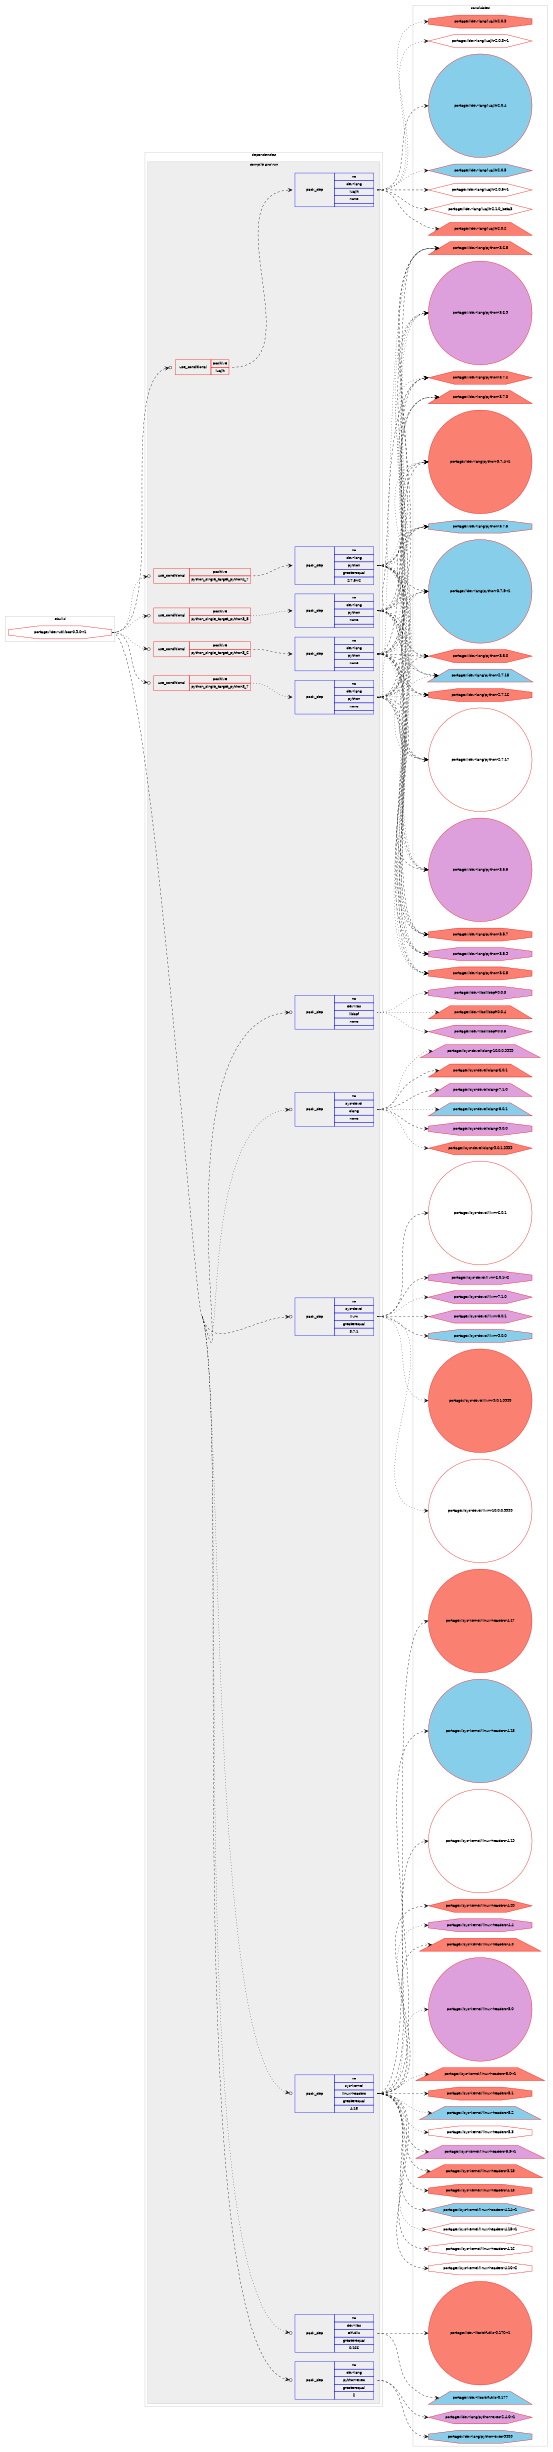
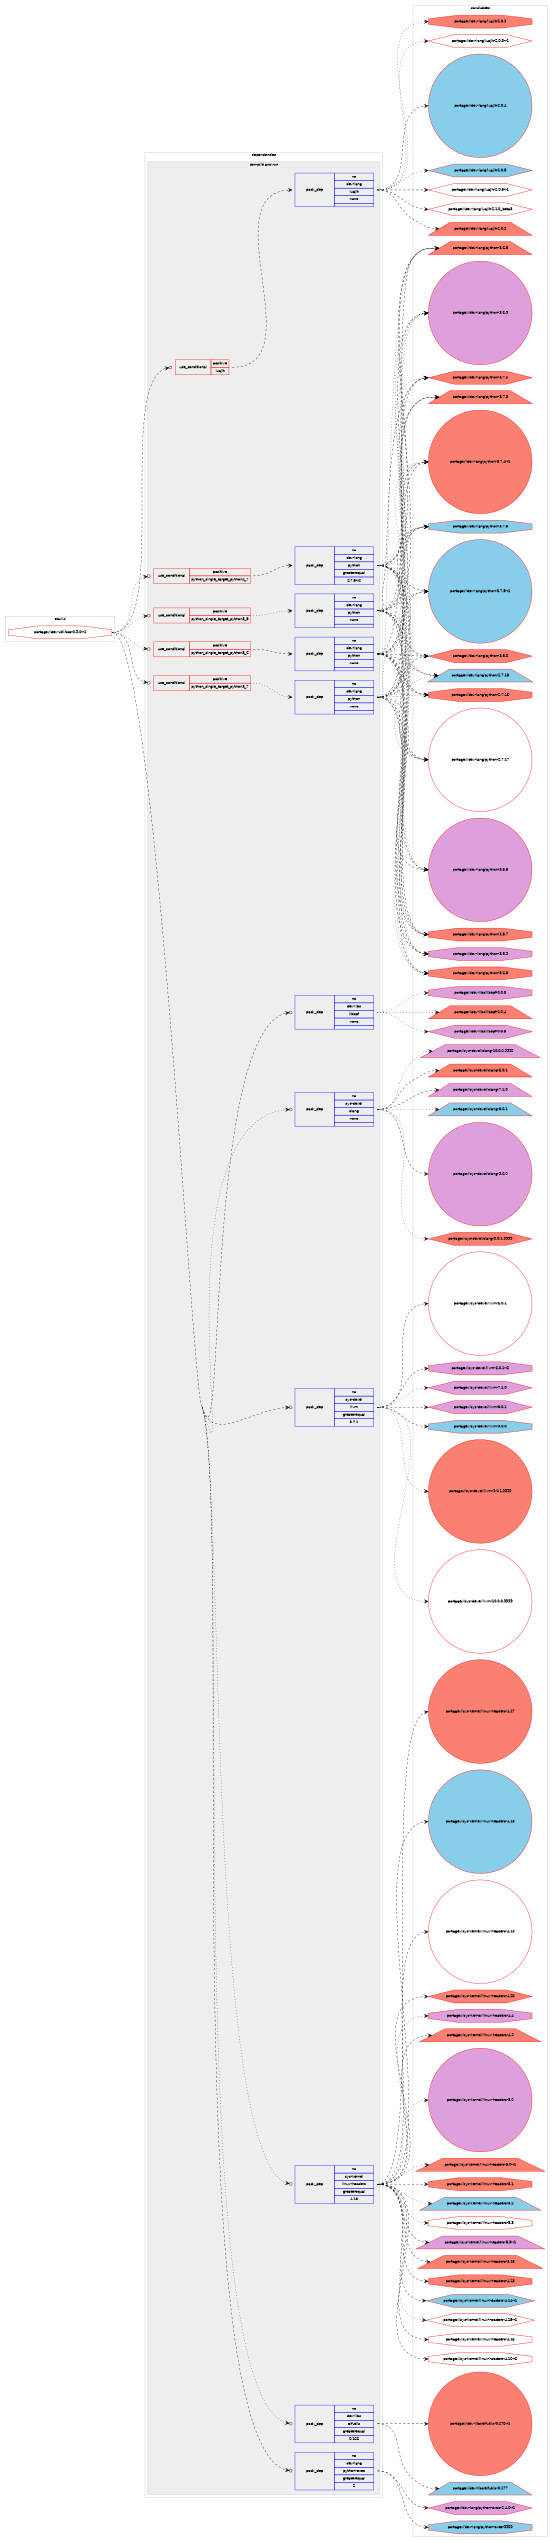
  digraph {
    compound=true
    concentrate=true
    fontname=Helvetica
    fontsize=10
    newrank=true
    rankdir=LR
    ranksep=1.5
    node [color=red fillcolor=salmon fontname=Helvetica fontsize=10 shape=octagon style=filled]
    edge [arrowhead=vee headport=w style=dashed tailport=e weight=100]
    n1 [fillcolor=white label="portage://dev-util/bcc-0.9.0-r1" width=4]
    n2 [color=blue label=<<TABLE BORDER="0" CELLBORDER="1" CELLSPACING="0" CELLPADDING="4" WIDTH="220"><TR><TD ROWSPAN="6" CELLPADDING="30">pack_dep</TD></TR><TR><TD WIDTH="110">no</TD></TR><TR><TD>dev-lang</TD></TR><TR><TD>luajit</TD></TR><TR><TD>none</TD></TR><TR><TD></TD></TR></TABLE>> shape=none fillcolor="" style=""]
    n3 [label=<<TABLE BORDER="0" CELLBORDER="1" CELLSPACING="0" CELLPADDING="4"><TR><TD ROWSPAN="3" CELLPADDING="10">use_conditional</TD></TR><TR><TD>positive</TD></TR><TR><TD>luajit</TD></TR></TABLE>> shape=none fillcolor="" style=""]
    n4 [color=blue label=<<TABLE BORDER="0" CELLBORDER="1" CELLSPACING="0" CELLPADDING="4" WIDTH="220"><TR><TD ROWSPAN="6" CELLPADDING="30">pack_dep</TD></TR><TR><TD WIDTH="110">no</TD></TR><TR><TD>dev-lang</TD></TR><TR><TD>python</TD></TR><TR><TD>greaterequal</TD></TR><TR><TD>2.7.5-r2</TD></TR></TABLE>> shape=none fillcolor="" style=""]
    n5 [label=<<TABLE BORDER="0" CELLBORDER="1" CELLSPACING="0" CELLPADDING="4"><TR><TD ROWSPAN="3" CELLPADDING="10">use_conditional</TD></TR><TR><TD>positive</TD></TR><TR><TD>python_single_target_python2_7</TD></TR></TABLE>> shape=none fillcolor="" style=""]
    n6 [color=blue label=<<TABLE BORDER="0" CELLBORDER="1" CELLSPACING="0" CELLPADDING="4" WIDTH="220"><TR><TD ROWSPAN="6" CELLPADDING="30">pack_dep</TD></TR><TR><TD WIDTH="110">no</TD></TR><TR><TD>dev-lang</TD></TR><TR><TD>python</TD></TR><TR><TD>none</TD></TR><TR><TD></TD></TR></TABLE>> shape=none fillcolor="" style=""]
    n7 [label=<<TABLE BORDER="0" CELLBORDER="1" CELLSPACING="0" CELLPADDING="4"><TR><TD ROWSPAN="3" CELLPADDING="10">use_conditional</TD></TR><TR><TD>positive</TD></TR><TR><TD>python_single_target_python3_5</TD></TR></TABLE>> shape=none fillcolor="" style=""]
    n8 [color=blue label=<<TABLE BORDER="0" CELLBORDER="1" CELLSPACING="0" CELLPADDING="4" WIDTH="220"><TR><TD ROWSPAN="6" CELLPADDING="30">pack_dep</TD></TR><TR><TD WIDTH="110">no</TD></TR><TR><TD>dev-lang</TD></TR><TR><TD>python</TD></TR><TR><TD>none</TD></TR><TR><TD></TD></TR></TABLE>> shape=none fillcolor="" style=""]
    n9 [label=<<TABLE BORDER="0" CELLBORDER="1" CELLSPACING="0" CELLPADDING="4"><TR><TD ROWSPAN="3" CELLPADDING="10">use_conditional</TD></TR><TR><TD>positive</TD></TR><TR><TD>python_single_target_python3_6</TD></TR></TABLE>> shape=none fillcolor="" style=""]
    n10 [color=blue label=<<TABLE BORDER="0" CELLBORDER="1" CELLSPACING="0" CELLPADDING="4" WIDTH="220"><TR><TD ROWSPAN="6" CELLPADDING="30">pack_dep</TD></TR><TR><TD WIDTH="110">no</TD></TR><TR><TD>dev-libs</TD></TR><TR><TD>elfutils</TD></TR><TR><TD>greaterequal</TD></TR><TR><TD>0.166</TD></TR></TABLE>> shape=none fillcolor="" style=""]
    n11 [color=blue label=<<TABLE BORDER="0" CELLBORDER="1" CELLSPACING="0" CELLPADDING="4" WIDTH="220"><TR><TD ROWSPAN="6" CELLPADDING="30">pack_dep</TD></TR><TR><TD WIDTH="110">no</TD></TR><TR><TD>dev-lang</TD></TR><TR><TD>python</TD></TR><TR><TD>none</TD></TR><TR><TD></TD></TR></TABLE>> shape=none fillcolor="" style=""]
    n12 [label=<<TABLE BORDER="0" CELLBORDER="1" CELLSPACING="0" CELLPADDING="4"><TR><TD ROWSPAN="3" CELLPADDING="10">use_conditional</TD></TR><TR><TD>positive</TD></TR><TR><TD>python_single_target_python3_7</TD></TR></TABLE>> shape=none fillcolor="" style=""]
    n13 [color=blue label=<<TABLE BORDER="0" CELLBORDER="1" CELLSPACING="0" CELLPADDING="4" WIDTH="220"><TR><TD ROWSPAN="6" CELLPADDING="30">pack_dep</TD></TR><TR><TD WIDTH="110">no</TD></TR><TR><TD>dev-lang</TD></TR><TR><TD>python-exec</TD></TR><TR><TD>greaterequal</TD></TR><TR><TD>2</TD></TR></TABLE>> shape=none fillcolor="" style=""]
    n14 [color=blue label=<<TABLE BORDER="0" CELLBORDER="1" CELLSPACING="0" CELLPADDING="4" WIDTH="220"><TR><TD ROWSPAN="6" CELLPADDING="30">pack_dep</TD></TR><TR><TD WIDTH="110">no</TD></TR><TR><TD>dev-libs</TD></TR><TR><TD>libbpf</TD></TR><TR><TD>none</TD></TR><TR><TD></TD></TR></TABLE>> shape=none fillcolor="" style=""]
    n15 [color=blue label=<<TABLE BORDER="0" CELLBORDER="1" CELLSPACING="0" CELLPADDING="4" WIDTH="220"><TR><TD ROWSPAN="6" CELLPADDING="30">pack_dep</TD></TR><TR><TD WIDTH="110">no</TD></TR><TR><TD>sys-devel</TD></TR><TR><TD>clang</TD></TR><TR><TD>none</TD></TR><TR><TD></TD></TR></TABLE>> shape=none fillcolor="" style=""]
    n16 [color=blue label=<<TABLE BORDER="0" CELLBORDER="1" CELLSPACING="0" CELLPADDING="4" WIDTH="220"><TR><TD ROWSPAN="6" CELLPADDING="30">pack_dep</TD></TR><TR><TD WIDTH="110">no</TD></TR><TR><TD>sys-devel</TD></TR><TR><TD>llvm</TD></TR><TR><TD>greaterequal</TD></TR><TR><TD>3.7.1</TD></TR></TABLE>> shape=none fillcolor="" style=""]
    n17 [color=blue label=<<TABLE BORDER="0" CELLBORDER="1" CELLSPACING="0" CELLPADDING="4" WIDTH="220"><TR><TD ROWSPAN="6" CELLPADDING="30">pack_dep</TD></TR><TR><TD WIDTH="110">no</TD></TR><TR><TD>sys-kernel</TD></TR><TR><TD>linux-headers</TD></TR><TR><TD>greaterequal</TD></TR><TR><TD>4.18</TD></TR></TABLE>> shape=none fillcolor="" style=""]
    n18 [label="portage://dev-lang/luajit-2.0.2" shape=trapezium width=4]
    n19 [label="portage://dev-lang/luajit-2.0.3" width=4]
    n20 [fillcolor=white label="portage://dev-lang/luajit-2.0.3-r1" shape=hexagon width=4]
    n21 [fillcolor=skyblue label="portage://dev-lang/luajit-2.0.4" shape=circle width=4]
    n22 [fillcolor=skyblue label="portage://dev-lang/luajit-2.0.5" shape=hexagon width=4]
    n23 [fillcolor=white label="portage://dev-lang/luajit-2.0.5-r1" shape=hexagon width=4]
    n24 [fillcolor=white label="portage://dev-lang/luajit-2.1.0_beta3" shape=hexagon width=4]
    n25 [fillcolor=skyblue label="portage://dev-lang/python-2.7.15" shape=trapezium width=4]
    n26 [label="portage://dev-lang/python-2.7.16" width=4]
    n27 [fillcolor=white label="portage://dev-lang/python-2.7.17" shape=circle width=4]
    n28 [fillcolor=plum label="portage://dev-lang/python-3.5.5" shape=circle width=4]
    n29 [label="portage://dev-lang/python-3.5.7" width=4]
    n30 [fillcolor=plum label="portage://dev-lang/python-3.5.9" width=4]
    n31 [label="portage://dev-lang/python-3.6.5" width=4]
    n32 [label="portage://dev-lang/python-3.6.8" shape=trapezium width=4]
    n33 [fillcolor=plum label="portage://dev-lang/python-3.6.9" shape=circle width=4]
    n34 [label="portage://dev-lang/python-3.7.2" shape=hexagon width=4]
    n35 [label="portage://dev-lang/python-3.7.3" shape=trapezium width=4]
    n36 [label="portage://dev-lang/python-3.7.4-r1" shape=circle width=4]
    n37 [fillcolor=skyblue label="portage://dev-lang/python-3.7.5" width=4]
    n38 [fillcolor=skyblue label="portage://dev-lang/python-3.7.5-r1" shape=circle width=4]
    n39 [label="portage://dev-lang/python-3.8.0" shape=hexagon width=4]
    n40 [fillcolor=plum label="portage://dev-lang/python-exec-2.4.6-r1" shape=hexagon width=4]
    n41 [fillcolor=skyblue label="portage://dev-lang/python-exec-9999" width=4]
    n42 [label="portage://dev-libs/elfutils-0.176-r1" shape=circle width=4]
    n43 [fillcolor=skyblue label="portage://dev-libs/elfutils-0.177" shape=trapezium width=4]
    n44 [fillcolor=plum label="portage://dev-libs/libbpf-0.0.3" width=4]
    n45 [label="portage://dev-libs/libbpf-0.0.4" shape=trapezium width=4]
    n46 [fillcolor=plum label="portage://dev-libs/libbpf-0.0.5" shape=hexagon width=4]
    n47 [fillcolor=plum label="portage://sys-devel/clang-10.0.0.9999" shape=trapezium width=4]
    n48 [label="portage://sys-devel/clang-6.0.1" shape=trapezium width=4]
    n49 [fillcolor=plum label="portage://sys-devel/clang-7.1.0" shape=trapezium width=4]
    n50 [fillcolor=skyblue label="portage://sys-devel/clang-8.0.1" shape=trapezium width=4]
-   n51 [fillcolor=plum label="portage://sys-devel/clang-9.0.0" width=4]
+   n51 [fillcolor=plum label="portage://sys-devel/clang-9.0.0" shape=circle width=4]
    n52 [label="portage://sys-devel/clang-9.0.1.9999" shape=hexagon width=4]
    n53 [fillcolor=white label="portage://sys-devel/llvm-10.0.0.9999" shape=circle width=4]
    n54 [fillcolor=white label="portage://sys-devel/llvm-6.0.1" shape=circle width=4]
    n55 [fillcolor=plum label="portage://sys-devel/llvm-6.0.1-r2" width=4]
    n56 [fillcolor=plum label="portage://sys-devel/llvm-7.1.0" shape=hexagon width=4]
    n57 [fillcolor=plum label="portage://sys-devel/llvm-8.0.1" shape=hexagon width=4]
    n58 [fillcolor=skyblue label="portage://sys-devel/llvm-9.0.0" width=4]
    n59 [label="portage://sys-devel/llvm-9.0.1.9999" shape=circle width=4]
    n60 [label="portage://sys-kernel/linux-headers-3.18" shape=trapezium width=4]
    n61 [label="portage://sys-kernel/linux-headers-4.13" width=4]
    n62 [fillcolor=skyblue label="portage://sys-kernel/linux-headers-4.14-r1" shape=hexagon width=4]
    n63 [fillcolor=white label="portage://sys-kernel/linux-headers-4.15-r1" shape=hexagon width=4]
    n64 [fillcolor=white label="portage://sys-kernel/linux-headers-4.16" width=4]
    n65 [fillcolor=white label="portage://sys-kernel/linux-headers-4.16-r2" width=4]
    n66 [label="portage://sys-kernel/linux-headers-4.17" shape=circle width=4]
    n67 [fillcolor=skyblue label="portage://sys-kernel/linux-headers-4.18" shape=circle width=4]
    n68 [fillcolor=white label="portage://sys-kernel/linux-headers-4.19" shape=circle width=4]
    n69 [label="portage://sys-kernel/linux-headers-4.20" shape=hexagon width=4]
    n70 [fillcolor=plum label="portage://sys-kernel/linux-headers-4.4" width=4]
    n71 [label="portage://sys-kernel/linux-headers-4.9" shape=trapezium width=4]
    n72 [fillcolor=plum label="portage://sys-kernel/linux-headers-5.0" shape=circle width=4]
    n73 [label="portage://sys-kernel/linux-headers-5.0-r1" shape=trapezium width=4]
    n74 [label="portage://sys-kernel/linux-headers-5.1" width=4]
    n75 [fillcolor=skyblue label="portage://sys-kernel/linux-headers-5.2" shape=trapezium width=4]
    n76 [fillcolor=white label="portage://sys-kernel/linux-headers-5.3" width=4]
    n77 [fillcolor=plum label="portage://sys-kernel/linux-headers-5.3-r1" shape=trapezium width=4]
    subgraph cluster_1 {
      color=gray
      label=<<i>dependencies</i>>
      subgraph cluster_2 {
        color=gray
        fillcolor="#eeeeee"
        label=<<i>compile</i>>
        style=filled
      }
      subgraph cluster_3 {
        color=gray
        fillcolor="#eeeeee"
        label=<<i>compile and run</i>>
        style=filled
        subgraph sub_4 {
          color=gray
          fillcolor="#eeeeee"
          label=<<i>compile and run</i>>
          style=filled
          n3
          subgraph sub_5 {
            color=gray
            fillcolor="#eeeeee"
            label=<<i>compile and run</i>>
            style=filled
            n2
          }
        }
        subgraph sub_6 {
          color=gray
          fillcolor="#eeeeee"
          label=<<i>compile and run</i>>
          style=filled
          n5
          subgraph sub_7 {
            color=gray
            fillcolor="#eeeeee"
            label=<<i>compile and run</i>>
            style=filled
            n4
          }
        }
        subgraph sub_8 {
          color=gray
          fillcolor="#eeeeee"
          label=<<i>compile and run</i>>
          style=filled
          n7
          subgraph sub_9 {
            color=gray
            fillcolor="#eeeeee"
            label=<<i>compile and run</i>>
            style=filled
            n6
          }
        }
        subgraph sub_10 {
          color=gray
          fillcolor="#eeeeee"
          label=<<i>compile and run</i>>
          style=filled
          n9
          subgraph sub_11 {
            color=gray
            fillcolor="#eeeeee"
            label=<<i>compile and run</i>>
            style=filled
            n8
          }
        }
        subgraph sub_12 {
          color=gray
          fillcolor="#eeeeee"
          label=<<i>compile and run</i>>
          style=filled
          n10
        }
        subgraph sub_13 {
          color=gray
          fillcolor="#eeeeee"
          label=<<i>compile and run</i>>
          style=filled
          n12
          subgraph sub_14 {
            color=gray
            fillcolor="#eeeeee"
            label=<<i>compile and run</i>>
            style=filled
            n11
          }
        }
        subgraph sub_15 {
          color=gray
          fillcolor="#eeeeee"
          label=<<i>compile and run</i>>
          style=filled
          n13
        }
        subgraph sub_16 {
          color=gray
          fillcolor="#eeeeee"
          label=<<i>compile and run</i>>
          style=filled
          n14
        }
        subgraph sub_17 {
          color=gray
          fillcolor="#eeeeee"
          label=<<i>compile and run</i>>
          style=filled
          n15
        }
        subgraph sub_18 {
          color=gray
          fillcolor="#eeeeee"
          label=<<i>compile and run</i>>
          style=filled
          n16
        }
        subgraph sub_19 {
          color=gray
          fillcolor="#eeeeee"
          label=<<i>compile and run</i>>
          style=filled
          n17
        }
      }
      subgraph cluster_20 {
        color=gray
        fillcolor="#eeeeee"
        label=<<i>run</i>>
        style=filled
      }
    }
    subgraph cluster_21 {
      color=gray
      label=<<i>ebuild</i>>
      rank=same
      n1
    }
    subgraph cluster_22 {
      color=gray
      label=<<i>candidates</i>>
      rank=same
      subgraph sub_23 {
        color=black
        label=<<i>candidates</i>>
        nodesep=1
        rank=same
        n18
        n19
        n20
        n21
        n22
        n23
        n24
      }
      subgraph sub_24 {
        color=black
        label=<<i>candidates</i>>
        nodesep=1
        rank=same
        n25
        n26
        n27
        n28
        n29
        n30
        n31
        n32
        n33
        n34
        n35
        n36
        n37
        n38
        n39
      }
      subgraph sub_25 {
        color=black
        label=<<i>candidates</i>>
        nodesep=1
        rank=same
        n25
        n26
        n27
        n28
        n29
        n30
        n31
        n32
        n33
        n34
        n35
        n36
        n37
        n38
        n39
      }
      subgraph sub_26 {
        color=black
        label=<<i>candidates</i>>
        nodesep=1
        rank=same
        n25
        n26
        n27
        n28
        n29
        n30
        n31
        n32
        n33
        n34
        n35
        n36
        n37
        n38
        n39
      }
      subgraph sub_27 {
        color=black
        label=<<i>candidates</i>>
        nodesep=1
        rank=same
        n25
        n26
        n27
        n28
        n29
        n30
        n31
        n32
        n33
        n34
        n35
        n36
        n37
        n38
        n39
      }
      subgraph sub_28 {
        color=black
        label=<<i>candidates</i>>
        nodesep=1
        rank=same
        n40
        n41
      }
      subgraph sub_29 {
        color=black
        label=<<i>candidates</i>>
        nodesep=1
        rank=same
        n42
        n43
      }
      subgraph sub_30 {
        color=black
        label=<<i>candidates</i>>
        nodesep=1
        rank=same
        n44
        n45
        n46
      }
      subgraph sub_31 {
        color=black
        label=<<i>candidates</i>>
        nodesep=1
        rank=same
        n47
        n48
        n49
        n50
        n51
        n52
      }
      subgraph sub_32 {
        color=black
        label=<<i>candidates</i>>
        nodesep=1
        rank=same
        n53
        n54
        n55
        n56
        n57
        n58
        n59
      }
      subgraph sub_33 {
        color=black
        label=<<i>candidates</i>>
        nodesep=1
        rank=same
        n60
        n61
        n62
        n63
        n64
        n65
        n66
        n67
        n68
        n69
        n70
        n71
        n72
        n73
        n74
        n75
        n76
        n77
      }
    }
    n1 -> n3 [arrowhead=odotvee weight=20]
    n1 -> n5 [arrowhead=odotvee style=dotted weight=20]
    n1 -> n7 [arrowhead=odotvee style=dotted weight=20]
    n1 -> n9 [arrowhead=odotvee style=dotted weight=20]
    n1 -> n10 [arrowhead=odotvee style=dotted weight=20]
    n1 -> n12 [arrowhead=odotvee weight=20]
    n1 -> n13 [arrowhead=odotvee weight=20]
    n1 -> n14 [arrowhead=odotvee weight=20]
    n1 -> n15 [arrowhead=odotvee style=dotted weight=20]
    n1 -> n16 [arrowhead=odotvee weight=20]
    n1 -> n17 [arrowhead=odotvee style=dotted weight=20]
    n2 -> n18
    n2 -> n19 [style=dotted]
    n2 -> n20 [style=dotted]
    n2 -> n21
    n2 -> n22 [style=dotted]
    n2 -> n23
    n2 -> n24
    n3 -> n2 [weight=20]
    n4 -> n25 [style=dotted]
    n4 -> n26
    n4 -> n27 [style=dotted]
    n4 -> n28 [style=dotted]
    n4 -> n29
    n4 -> n30
    n4 -> n31 [style=dotted]
    n4 -> n32
    n4 -> n33 [style=dotted]
    n4 -> n34 [style=dotted]
    n4 -> n35 [style=dotted]
    n4 -> n36
    n4 -> n37 [style=dotted]
    n4 -> n38
    n4 -> n39 [style=dotted]
    n5 -> n4 [weight=20]
    n6 -> n25 [style=dotted]
    n6 -> n26 [style=dotted]
    n6 -> n27
    n6 -> n28
    n6 -> n29 [style=dotted]
    n6 -> n30 [style=dotted]
    n6 -> n31 [style=dotted]
    n6 -> n32
    n6 -> n33 [style=dotted]
    n6 -> n34
    n6 -> n35
    n6 -> n36 [style=dotted]
    n6 -> n37
    n6 -> n38 [style=dotted]
    n6 -> n39
    n7 -> n6 [style=dotted weight=20]
    n8 -> n25
    n8 -> n26
    n8 -> n27
    n8 -> n28 [style=dotted]
    n8 -> n29
    n8 -> n30
    n8 -> n31
    n8 -> n32
    n8 -> n33
    n8 -> n34
    n8 -> n35 [style=dotted]
    n8 -> n36 [style=dotted]
    n8 -> n37
    n8 -> n38 [style=dotted]
    n8 -> n39
    n9 -> n8 [weight=20]
    n10 -> n42
    n10 -> n43
    n11 -> n25 [style=dotted]
    n11 -> n26 [style=dotted]
    n11 -> n27
    n11 -> n28
    n11 -> n29
    n11 -> n30 [style=dotted]
    n11 -> n31 [style=dotted]
    n11 -> n32 [style=dotted]
    n11 -> n33 [style=dotted]
    n11 -> n34 [style=dotted]
    n11 -> n35 [style=dotted]
    n11 -> n36
    n11 -> n37
    n11 -> n38
    n11 -> n39
    n12 -> n11 [style=dotted weight=20]
    n13 -> n40
    n13 -> n41
    n14 -> n44 [style=dotted]
    n14 -> n45 [style=dotted]
    n14 -> n46 [style=dotted]
    n15 -> n47 [style=dotted]
    n15 -> n48
    n15 -> n49
    n15 -> n50 [style=dotted]
    n15 -> n51
    n15 -> n52 [style=dotted]
    n16 -> n53 [style=dotted]
    n16 -> n54
    n16 -> n55
    n16 -> n56 [style=dotted]
    n16 -> n57
    n16 -> n58
    n16 -> n59 [style=dotted]
    n17 -> n60
    n17 -> n61
    n17 -> n62
    n17 -> n63 [style=dotted]
    n17 -> n64
    n17 -> n65
    n17 -> n66
    n17 -> n67
    n17 -> n68
    n17 -> n69
    n17 -> n70 [style=dotted]
    n17 -> n71
    n17 -> n72 [style=dotted]
    n17 -> n73 [style=dotted]
    n17 -> n74
    n17 -> n75 [style=dotted]
    n17 -> n76 [style=dotted]
    n17 -> n77
  }
